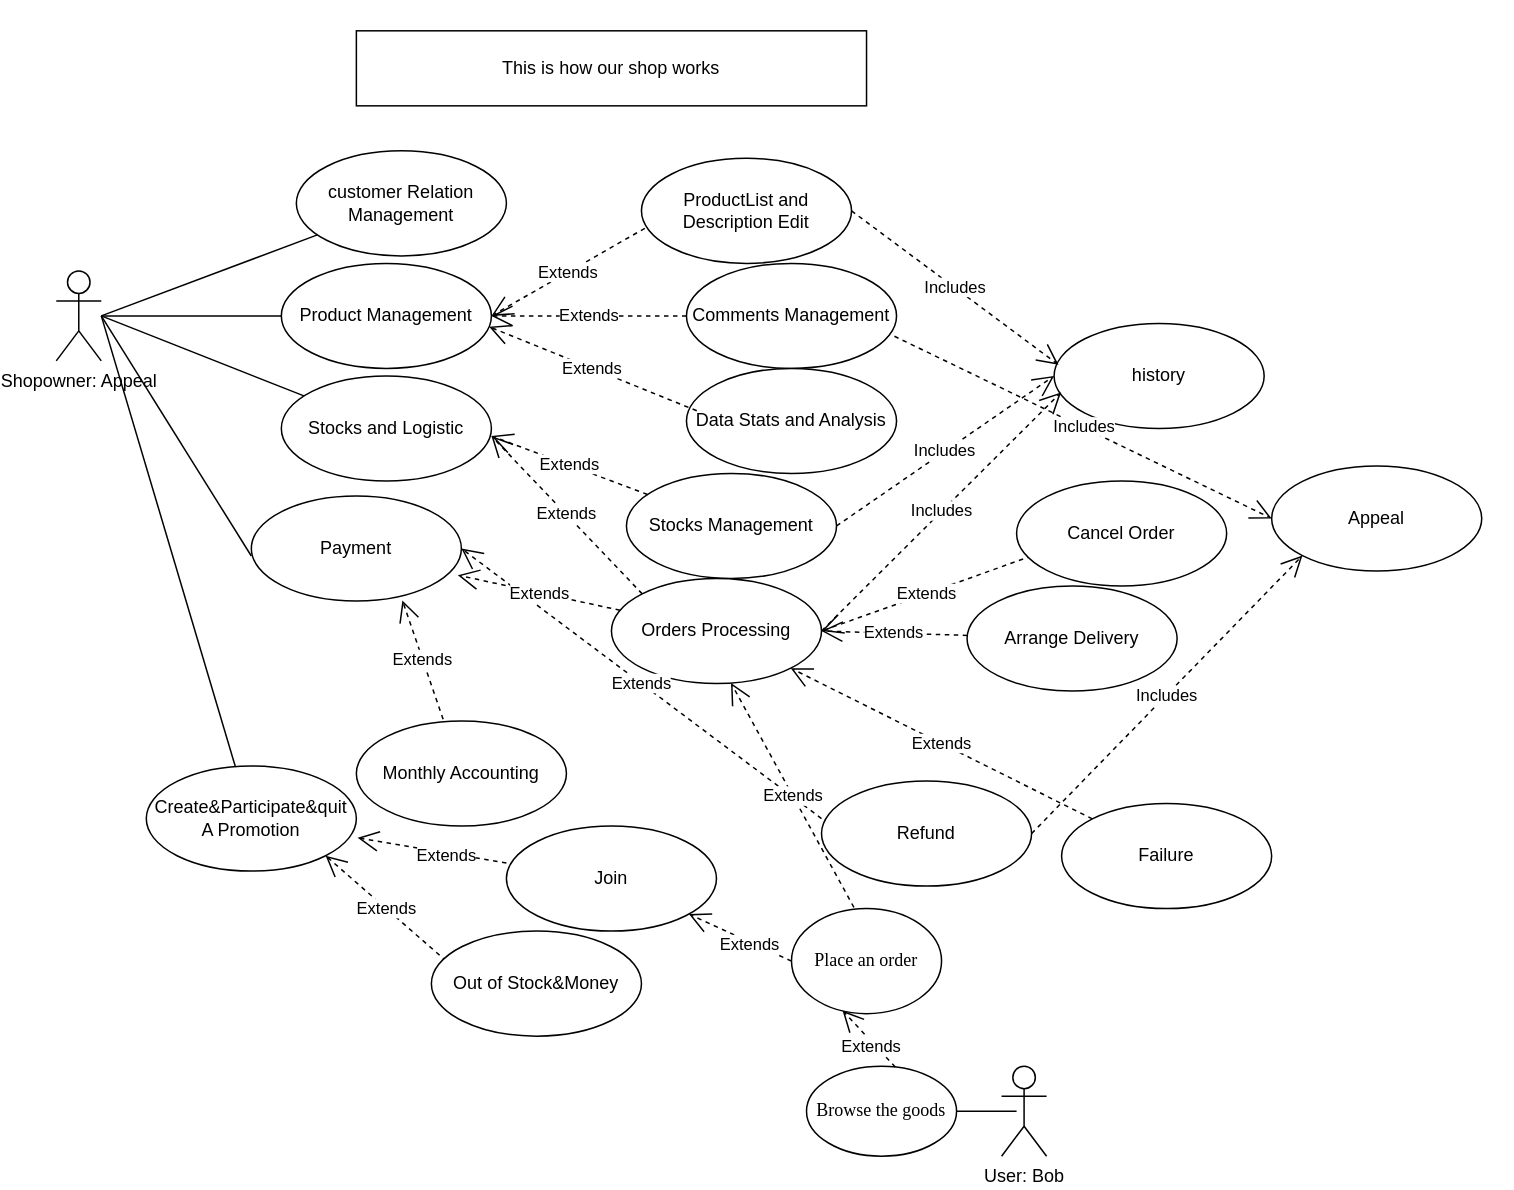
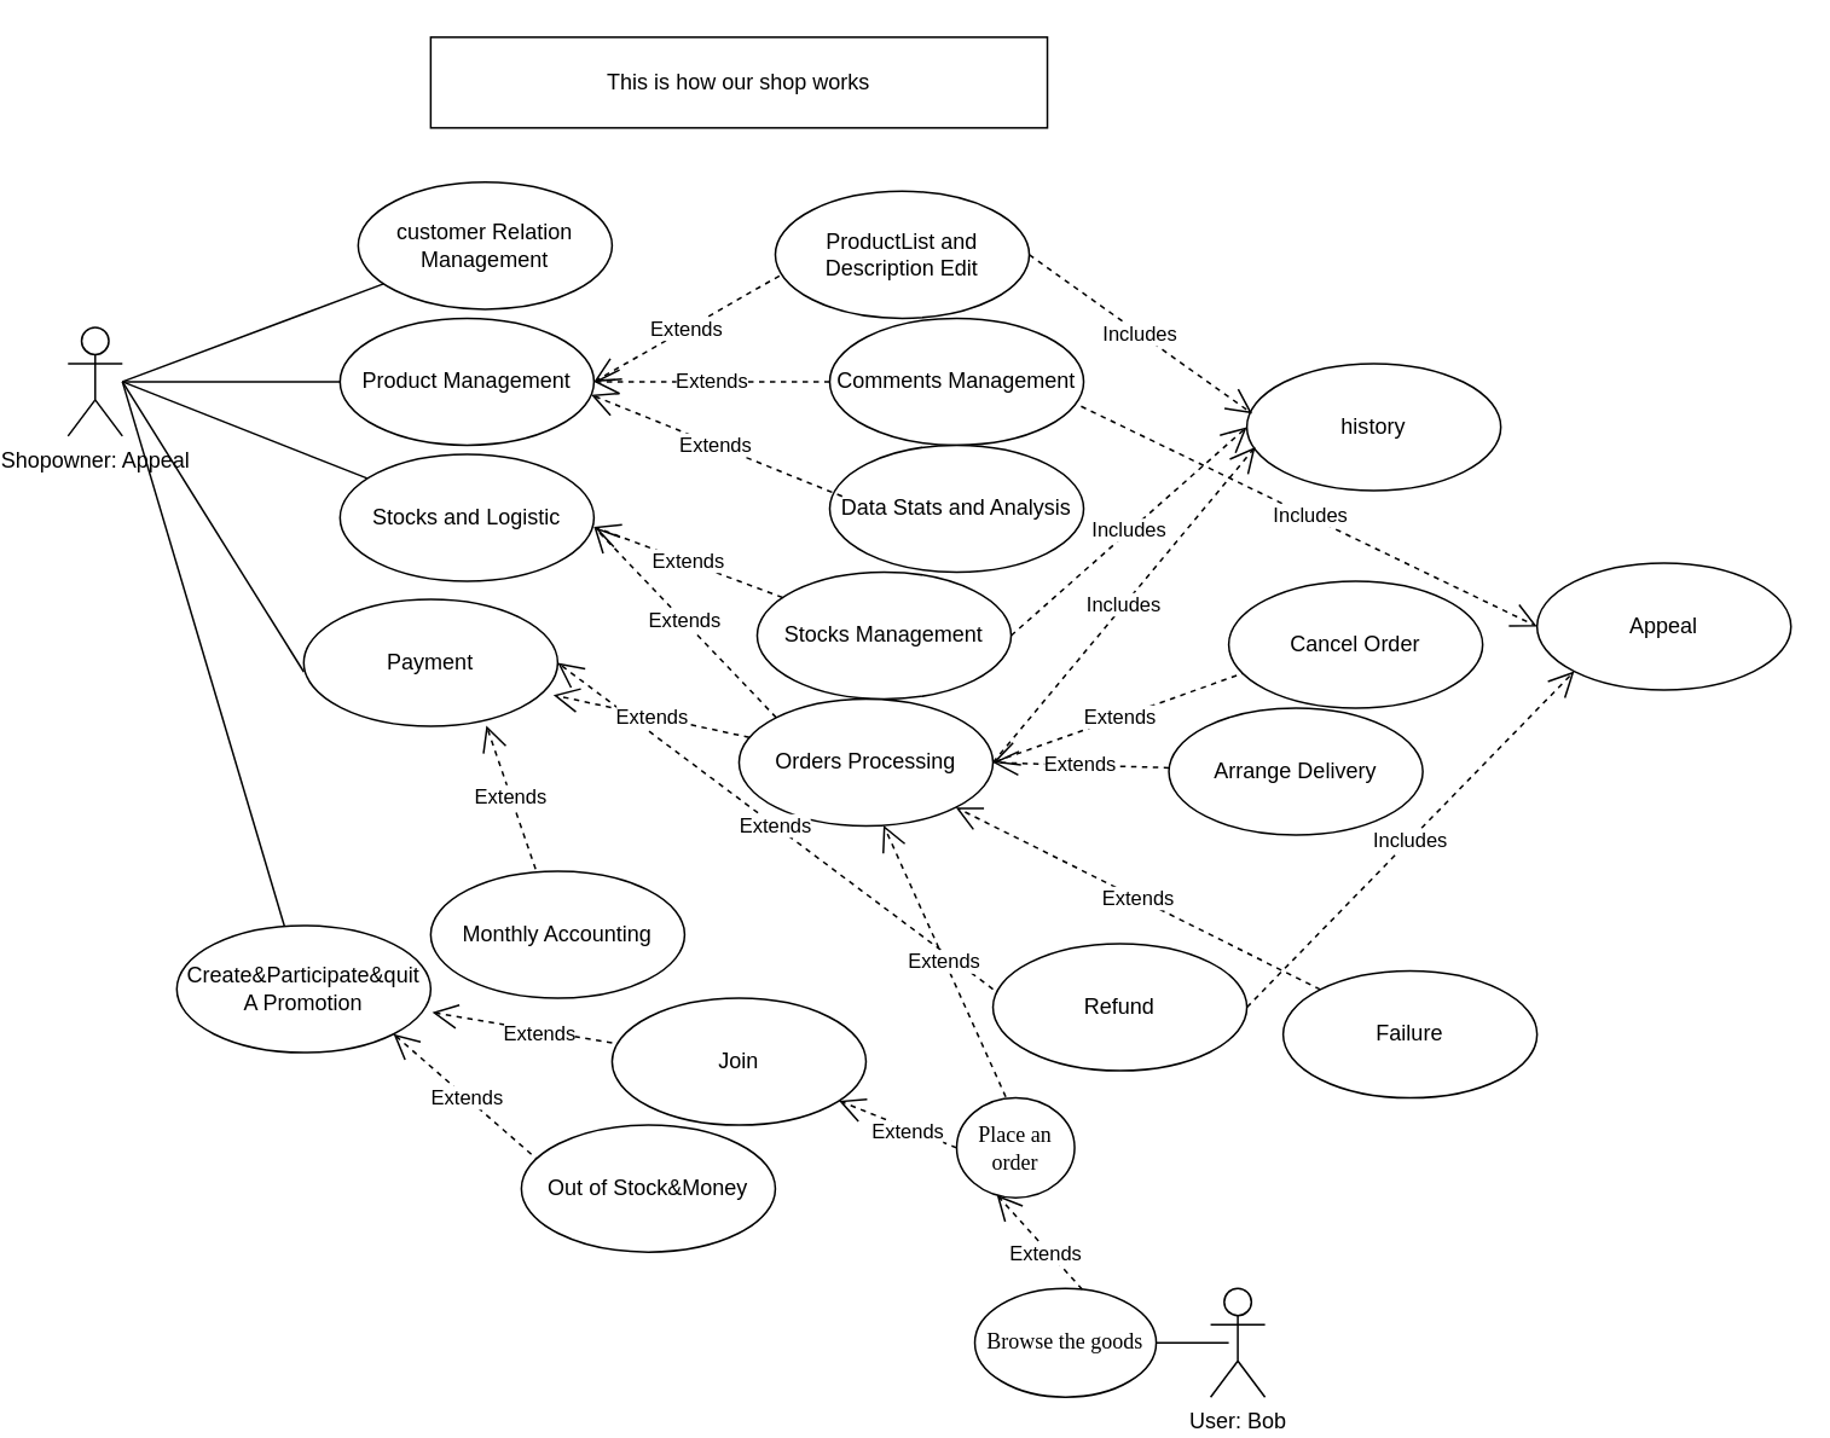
  <mxCell id="0" />
  <mxCell id="1" parent="0" />
  <mxCell id="2" value="Shopowner: Appeal" style="shape=umlActor;verticalLabelPosition=bottom;verticalAlign=top;html=1;outlineConnect=0;" parent="1" vertex="1"><mxGeometry x="20" y="180" width="30" height="60" as="geometry" /></mxCell>
  <mxCell id="3" value="" style="endArrow=none;html=1;rounded=0;" parent="1" source="2" edge="1"><mxGeometry width="50" height="50" relative="1" as="geometry"><mxPoint x="330" y="360" as="sourcePoint" /><mxPoint x="170" y="210" as="targetPoint" /></mxGeometry></mxCell>
  <mxCell id="4" value="Product Management" style="ellipse;whiteSpace=wrap;html=1;" parent="1" vertex="1"><mxGeometry x="170" y="175" width="140" height="70" as="geometry" /></mxCell>
  <mxCell id="5" value="ProductList and Description Edit" style="ellipse;whiteSpace=wrap;html=1;" parent="1" vertex="1"><mxGeometry x="410" y="105" width="140" height="70" as="geometry" /></mxCell>
  <mxCell id="6" value="Comments Management" style="ellipse;whiteSpace=wrap;html=1;" parent="1" vertex="1"><mxGeometry x="440" y="175" width="140" height="70" as="geometry" /></mxCell>
  <mxCell id="7" value="Data Stats and Analysis" style="ellipse;whiteSpace=wrap;html=1;" parent="1" vertex="1"><mxGeometry x="440" y="245" width="140" height="70" as="geometry" /></mxCell>
  <mxCell id="8" value="" style="endArrow=none;html=1;rounded=0;" parent="1" target="9" edge="1"><mxGeometry width="50" height="50" relative="1" as="geometry"><mxPoint x="50" y="210" as="sourcePoint" /><mxPoint x="180" y="310" as="targetPoint" /></mxGeometry></mxCell>
  <mxCell id="9" value="customer Relation Management" style="ellipse;whiteSpace=wrap;html=1;" parent="1" vertex="1"><mxGeometry x="180" y="100" width="140" height="70" as="geometry" /></mxCell>
  <mxCell id="10" value="" style="endArrow=none;html=1;rounded=0;" parent="1" target="11" edge="1"><mxGeometry width="50" height="50" relative="1" as="geometry"><mxPoint x="50" y="210" as="sourcePoint" /><mxPoint x="170" y="320" as="targetPoint" /></mxGeometry></mxCell>
  <mxCell id="11" value="Stocks and Logistic" style="ellipse;whiteSpace=wrap;html=1;" parent="1" vertex="1"><mxGeometry x="170" y="250" width="140" height="70" as="geometry" /></mxCell>
  <mxCell id="12" value="Stocks Management" style="ellipse;whiteSpace=wrap;html=1;" parent="1" vertex="1"><mxGeometry x="400" y="315" width="140" height="70" as="geometry" /></mxCell>
  <mxCell id="13" value="Orders Processing" style="ellipse;whiteSpace=wrap;html=1;" parent="1" vertex="1"><mxGeometry x="390" y="385" width="140" height="70" as="geometry" /></mxCell>
  <mxCell id="14" value="Extends" style="endArrow=open;endSize=12;dashed=1;html=1;rounded=0;entryX=1;entryY=0.5;entryDx=0;entryDy=0;" parent="1" target="13" edge="1"><mxGeometry width="160" relative="1" as="geometry"><mxPoint x="670" y="370" as="sourcePoint" /><mxPoint x="710" y="390" as="targetPoint" /></mxGeometry></mxCell>
  <mxCell id="15" value="Cancel Order" style="ellipse;whiteSpace=wrap;html=1;" parent="1" vertex="1"><mxGeometry x="660" y="320" width="140" height="70" as="geometry" /></mxCell>
  <mxCell id="16" value="Arrange Delivery" style="ellipse;whiteSpace=wrap;html=1;" parent="1" vertex="1"><mxGeometry x="627" y="390" width="140" height="70" as="geometry" /></mxCell>
  <mxCell id="17" value="Payment" style="ellipse;whiteSpace=wrap;html=1;" parent="1" vertex="1"><mxGeometry x="150" y="330" width="140" height="70" as="geometry" /></mxCell>
  <mxCell id="18" value="" style="endArrow=none;html=1;rounded=0;" parent="1" edge="1"><mxGeometry width="50" height="50" relative="1" as="geometry"><mxPoint x="50" y="210" as="sourcePoint" /><mxPoint x="150" y="370" as="targetPoint" /></mxGeometry></mxCell>
  <mxCell id="19" value="Refund" style="ellipse;whiteSpace=wrap;html=1;" parent="1" vertex="1"><mxGeometry x="530" y="520" width="140" height="70" as="geometry" /></mxCell>
  <mxCell id="20" value="" style="endArrow=none;html=1;rounded=0;entryX=0.43;entryY=0.046;entryDx=0;entryDy=0;entryPerimeter=0;" parent="1" target="21" edge="1"><mxGeometry width="50" height="50" relative="1" as="geometry"><mxPoint x="50" y="210" as="sourcePoint" /><mxPoint x="139.356" y="500.407" as="targetPoint" /></mxGeometry></mxCell>
  <mxCell id="21" value="Create&amp;amp;Participate&amp;amp;quit A Promotion" style="ellipse;whiteSpace=wrap;html=1;" parent="1" vertex="1"><mxGeometry x="80" y="510" width="140" height="70" as="geometry" /></mxCell>
- <mxCell id="22" value="history" style="ellipse;whiteSpace=wrap;html=1;" parent="1" vertex="1"><mxGeometry x="685" y="215" width="140" height="70" as="geometry" /></mxCell>
+ <mxCell id="22" value="history" style="ellipse;whiteSpace=wrap;html=1;" parent="1" vertex="1"><mxGeometry x="670" y="200" width="140" height="70" as="geometry" /></mxCell>
  <mxCell id="23" value="Extends" style="endArrow=open;endSize=12;dashed=1;html=1;rounded=0;entryX=0.719;entryY=0.994;entryDx=0;entryDy=0;entryPerimeter=0;exitX=0.413;exitY=-0.017;exitDx=0;exitDy=0;exitPerimeter=0;" parent="1" source="24" target="17" edge="1"><mxGeometry width="160" relative="1" as="geometry"><mxPoint x="300" y="470" as="sourcePoint" /><mxPoint x="300" y="560" as="targetPoint" /></mxGeometry></mxCell>
  <mxCell id="24" value="Monthly Accounting" style="ellipse;whiteSpace=wrap;html=1;" parent="1" vertex="1"><mxGeometry x="220" y="480" width="140" height="70" as="geometry" /></mxCell>
  <mxCell id="25" value="Extends" style="endArrow=open;endSize=12;dashed=1;html=1;rounded=0;exitX=0;exitY=0.357;exitDx=0;exitDy=0;exitPerimeter=0;" parent="1" source="19" edge="1"><mxGeometry width="160" relative="1" as="geometry"><mxPoint x="429" y="470" as="sourcePoint" /><mxPoint x="290" y="365" as="targetPoint" /></mxGeometry></mxCell>
  <mxCell id="26" value="Extends" style="endArrow=open;endSize=12;dashed=1;html=1;rounded=0;entryX=1;entryY=0.5;entryDx=0;entryDy=0;" parent="1" source="16" target="13" edge="1"><mxGeometry width="160" relative="1" as="geometry"><mxPoint x="719" y="490" as="sourcePoint" /><mxPoint x="600" y="470" as="targetPoint" /></mxGeometry></mxCell>
  <mxCell id="27" value="Extends" style="endArrow=open;endSize=12;dashed=1;html=1;rounded=0;exitX=0;exitY=0;exitDx=0;exitDy=0;" parent="1" source="13" edge="1"><mxGeometry width="160" relative="1" as="geometry"><mxPoint x="499" y="390" as="sourcePoint" /><mxPoint x="310" y="290" as="targetPoint" /></mxGeometry></mxCell>
  <mxCell id="28" value="Extends" style="endArrow=open;endSize=12;dashed=1;html=1;rounded=0;" parent="1" source="12" edge="1"><mxGeometry width="160" relative="1" as="geometry"><mxPoint x="509" y="340" as="sourcePoint" /><mxPoint x="310" y="290" as="targetPoint" /></mxGeometry></mxCell>
  <mxCell id="29" value="Extends" style="endArrow=open;endSize=12;dashed=1;html=1;rounded=0;exitX=0;exitY=0.5;exitDx=0;exitDy=0;" parent="1" source="6" edge="1"><mxGeometry width="160" relative="1" as="geometry"><mxPoint x="519" y="230" as="sourcePoint" /><mxPoint x="310" y="210" as="targetPoint" /></mxGeometry></mxCell>
  <mxCell id="30" value="Extends" style="endArrow=open;endSize=12;dashed=1;html=1;rounded=0;entryX=1;entryY=0.5;entryDx=0;entryDy=0;exitX=0.016;exitY=0.666;exitDx=0;exitDy=0;exitPerimeter=0;" parent="1" source="5" target="4" edge="1"><mxGeometry width="160" relative="1" as="geometry"><mxPoint x="509" y="180" as="sourcePoint" /><mxPoint x="390" y="160" as="targetPoint" /></mxGeometry></mxCell>
  <mxCell id="31" value="Includes" style="endArrow=open;endSize=12;dashed=1;html=1;rounded=0;entryX=0.021;entryY=0.394;entryDx=0;entryDy=0;entryPerimeter=0;exitX=1;exitY=0.5;exitDx=0;exitDy=0;" parent="1" source="5" target="22" edge="1"><mxGeometry width="160" relative="1" as="geometry"><mxPoint x="600" y="220" as="sourcePoint" /><mxPoint x="510" y="280" as="targetPoint" /></mxGeometry></mxCell>
  <mxCell id="32" value="Includes" style="endArrow=open;endSize=12;dashed=1;html=1;rounded=0;entryX=0;entryY=0.5;entryDx=0;entryDy=0;exitX=1;exitY=0.5;exitDx=0;exitDy=0;" parent="1" source="12" target="22" edge="1"><mxGeometry width="160" relative="1" as="geometry"><mxPoint x="640" y="260" as="sourcePoint" /><mxPoint x="763" y="348" as="targetPoint" /></mxGeometry></mxCell>
  <mxCell id="33" value="Includes" style="endArrow=open;endSize=12;dashed=1;html=1;rounded=0;entryX=0.033;entryY=0.657;entryDx=0;entryDy=0;entryPerimeter=0;" parent="1" target="22" edge="1"><mxGeometry width="160" relative="1" as="geometry"><mxPoint x="530" y="420" as="sourcePoint" /><mxPoint x="743" y="418" as="targetPoint" /></mxGeometry></mxCell>
  <mxCell id="34" value="Extends" style="endArrow=open;endSize=12;dashed=1;html=1;rounded=0;entryX=1;entryY=1;entryDx=0;entryDy=0;" parent="1" target="21" edge="1"><mxGeometry width="160" relative="1" as="geometry"><mxPoint x="280" y="640" as="sourcePoint" /><mxPoint x="240" y="680" as="targetPoint" /></mxGeometry></mxCell>
  <mxCell id="35" value="Out of Stock&amp;amp;Money" style="ellipse;whiteSpace=wrap;html=1;" parent="1" vertex="1"><mxGeometry x="270" y="620" width="140" height="70" as="geometry" /></mxCell>
  <mxCell id="36" value="Includes" style="endArrow=open;endSize=12;dashed=1;html=1;rounded=0;exitX=0.99;exitY=0.694;exitDx=0;exitDy=0;exitPerimeter=0;entryX=0;entryY=0.5;entryDx=0;entryDy=0;" parent="1" source="6" target="37" edge="1"><mxGeometry width="160" relative="1" as="geometry"><mxPoint x="560" y="560" as="sourcePoint" /><mxPoint x="710" y="160" as="targetPoint" /></mxGeometry></mxCell>
  <mxCell id="37" value="Appeal" style="ellipse;whiteSpace=wrap;html=1;" parent="1" vertex="1"><mxGeometry x="830" y="310" width="140" height="70" as="geometry" /></mxCell>
  <mxCell id="38" value="Includes" style="endArrow=open;endSize=12;dashed=1;html=1;rounded=0;exitX=1;exitY=0.5;exitDx=0;exitDy=0;entryX=0;entryY=1;entryDx=0;entryDy=0;" parent="1" source="19" target="37" edge="1"><mxGeometry width="160" relative="1" as="geometry"><mxPoint x="740" y="510" as="sourcePoint" /><mxPoint x="991" y="631" as="targetPoint" /></mxGeometry></mxCell>
  <mxCell id="39" value="User: Bob" style="shape=umlActor;verticalLabelPosition=bottom;verticalAlign=top;html=1;" parent="1" vertex="1"><mxGeometry x="650" y="710" width="30" height="60" as="geometry" /></mxCell>
  <mxCell id="40" value="Browse the goods" style="ellipse;whiteSpace=wrap;html=1;fontFamily=Times New Roman;" parent="1" vertex="1"><mxGeometry x="520" y="710" width="100" height="60" as="geometry" /></mxCell>
- <mxCell id="41" value="Place an order" style="ellipse;whiteSpace=wrap;html=1;fontFamily=Times New Roman;" parent="1" vertex="1"><mxGeometry x="510" y="605" width="100" height="70" as="geometry" /></mxCell>
+ <mxCell id="41" value="Place an order" style="ellipse;whiteSpace=wrap;html=1;fontFamily=Times New Roman;" parent="1" vertex="1"><mxGeometry x="510" y="605" width="65" height="55" as="geometry" /></mxCell>
  <mxCell id="42" value="Extends" style="endArrow=open;endSize=12;dashed=1;html=1;rounded=0;exitX=0.416;exitY=-0.011;exitDx=0;exitDy=0;exitPerimeter=0;entryX=0.569;entryY=0.994;entryDx=0;entryDy=0;entryPerimeter=0;" parent="1" source="41" target="13" edge="1"><mxGeometry width="160" relative="1" as="geometry"><mxPoint x="860" y="840" as="sourcePoint" /><mxPoint x="500" y="480" as="targetPoint" /></mxGeometry></mxCell>
  <mxCell id="43" value="Extends" style="endArrow=open;endSize=12;dashed=1;html=1;rounded=0;entryX=1.006;entryY=0.683;entryDx=0;entryDy=0;entryPerimeter=0;exitX=0;exitY=0.351;exitDx=0;exitDy=0;exitPerimeter=0;" parent="1" source="44" target="21" edge="1"><mxGeometry x="-0.201" y="2" width="160" relative="1" as="geometry"><mxPoint x="350" y="580" as="sourcePoint" /><mxPoint x="310" y="570" as="targetPoint" /><mxPoint as="offset" /></mxGeometry></mxCell>
  <mxCell id="44" value="Join" style="ellipse;whiteSpace=wrap;html=1;" parent="1" vertex="1"><mxGeometry x="320" y="550" width="140" height="70" as="geometry" /></mxCell>
  <mxCell id="45" value="Extends" style="endArrow=open;endSize=12;dashed=1;html=1;rounded=0;exitX=0;exitY=0.5;exitDx=0;exitDy=0;" parent="1" source="41" target="44" edge="1"><mxGeometry x="-0.201" y="2" width="160" relative="1" as="geometry"><mxPoint x="579" y="747" as="sourcePoint" /><mxPoint x="480" y="730" as="targetPoint" /><mxPoint as="offset" /></mxGeometry></mxCell>
  <mxCell id="46" value="Extends" style="endArrow=open;endSize=12;dashed=1;html=1;rounded=0;exitX=0.592;exitY=0.01;exitDx=0;exitDy=0;entryX=0.34;entryY=0.971;entryDx=0;entryDy=0;entryPerimeter=0;exitPerimeter=0;" parent="1" source="40" target="41" edge="1"><mxGeometry x="-0.201" y="2" width="160" relative="1" as="geometry"><mxPoint x="578" y="731" as="sourcePoint" /><mxPoint x="510" y="700" as="targetPoint" /><mxPoint as="offset" /></mxGeometry></mxCell>
  <mxCell id="47" value="" style="line;strokeWidth=1;fillColor=none;align=left;verticalAlign=middle;spacingTop=-1;spacingLeft=3;spacingRight=3;rotatable=0;labelPosition=right;points=[];portConstraint=eastwest;strokeColor=inherit;" parent="1" vertex="1"><mxGeometry x="620" y="736" width="40" height="8" as="geometry" /></mxCell>
  <mxCell id="48" value="This is how our shop works" style="html=1;whiteSpace=wrap;" parent="1" vertex="1"><mxGeometry x="220" width="340" height="50" as="geometry" y="20" /></mxCell>
  <mxCell id="49" value="Extends" style="endArrow=open;endSize=12;dashed=1;html=1;rounded=0;exitX=0.049;exitY=0.403;exitDx=0;exitDy=0;entryX=0.989;entryY=0.603;entryDx=0;entryDy=0;entryPerimeter=0;exitPerimeter=0;" parent="1" source="7" target="4" edge="1"><mxGeometry width="160" relative="1" as="geometry"><mxPoint x="520" y="250" as="sourcePoint" /><mxPoint x="390" y="250" as="targetPoint" /></mxGeometry></mxCell>
  <mxCell id="50" value="Extends" style="endArrow=open;endSize=12;dashed=1;html=1;rounded=0;entryX=0.983;entryY=0.754;entryDx=0;entryDy=0;entryPerimeter=0;" parent="1" source="13" target="17" edge="1"><mxGeometry width="160" relative="1" as="geometry"><mxPoint x="602" y="619" as="sourcePoint" /><mxPoint x="520" y="470" as="targetPoint" /></mxGeometry></mxCell>
  <mxCell id="51" value="Failure" style="ellipse;whiteSpace=wrap;html=1;" parent="1" vertex="1"><mxGeometry x="690" y="535" width="140" height="70" as="geometry" /></mxCell>
  <mxCell id="52" value="Extends" style="endArrow=open;endSize=12;dashed=1;html=1;rounded=0;" parent="1" source="51" target="13" edge="1"><mxGeometry width="160" relative="1" as="geometry"><mxPoint x="870" y="670" as="sourcePoint" /><mxPoint x="630" y="490" as="targetPoint" /></mxGeometry></mxCell>
